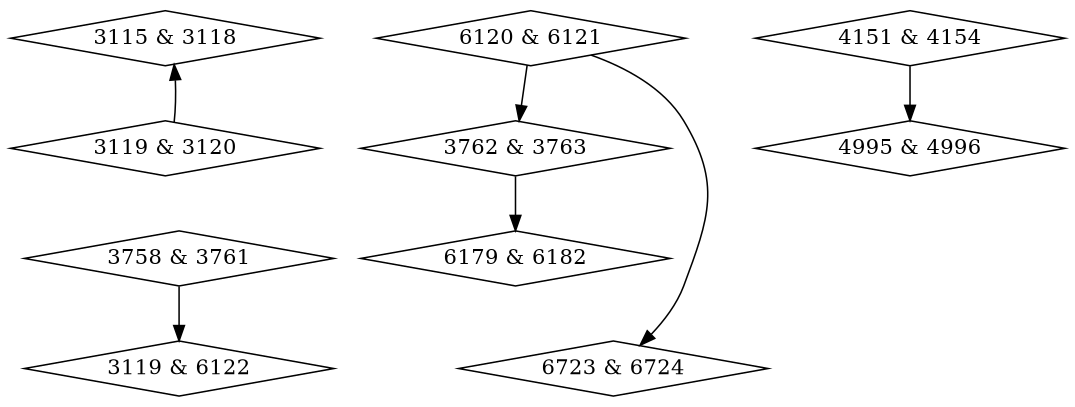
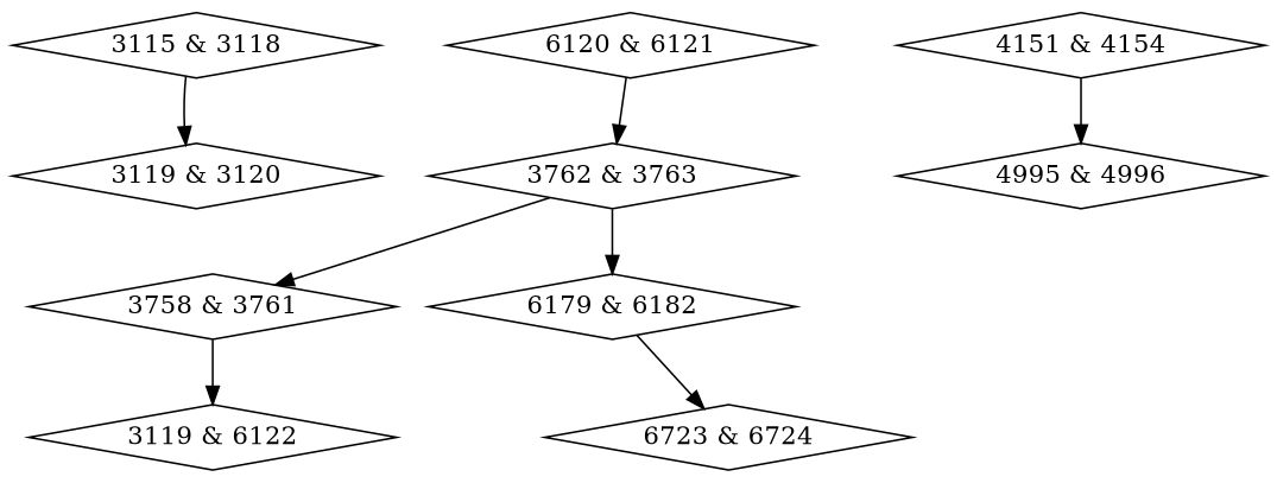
  digraph {
    node [shape=diamond]
    n1 [label="3115 & 3118"]
    n2 [label="3119 & 3120"]
    n3 [label="3119 & 6122"]
    n4 [label="3758 & 3761"]
    n5 [label="3762 & 3763"]
    n6 [label="6179 & 6182"]
    n7 [label="4151 & 4154"]
    n8 [label="4995 & 4996"]
    n9 [label="6120 & 6121"]
    n10 [label="6723 & 6724"]
-   n2 -> n1
+   n1 -> n2
    n4 -> n3
+   n5 -> n4
    n5 -> n6
    n7 -> n8
    n9 -> n5
-   n9 -> n10
+   n6 -> n10
  }
